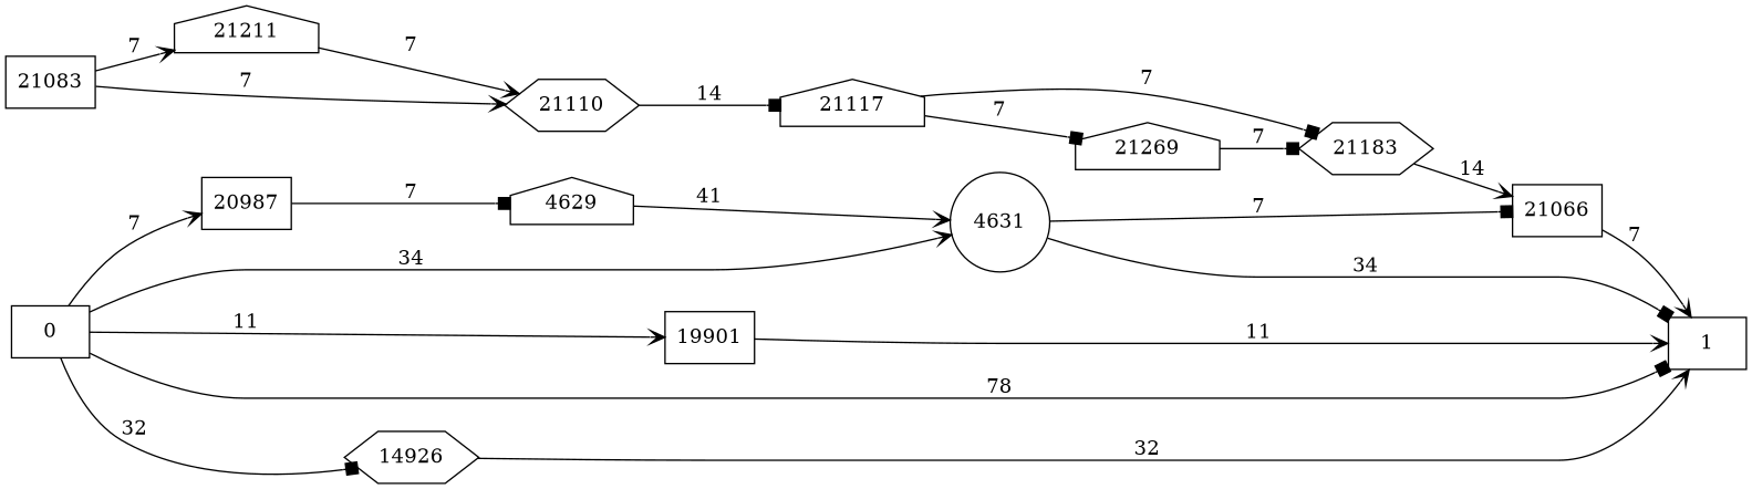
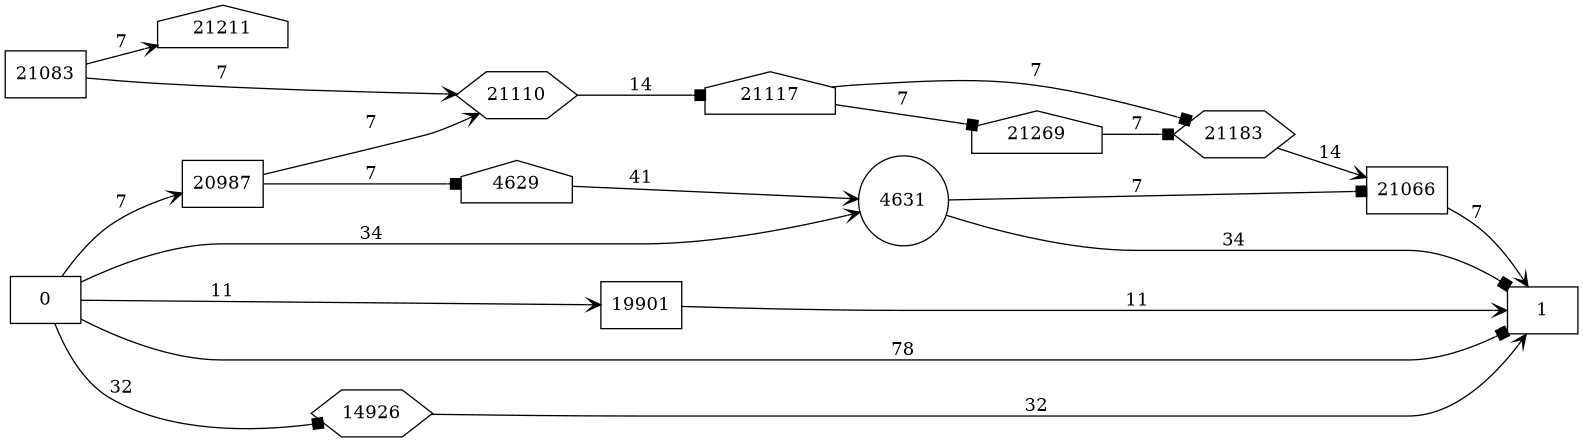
  digraph {
    rankdir=LR
    node [shape=box]
    edge [arrowhead=vee]
    4629 [shape=house]
    4631 [shape=circle]
    1
    21066
    21110 [shape=hexagon]
    21083
    21211 [shape=house]
    14926 [shape=hexagon]
    19901
    20987
    21117 [shape=house]
    21183 [shape=hexagon]
    21269 [shape=house]
    0
    4629 -> 4631 [label=41]
    4631 -> 1 [arrowhead=box label=34]
    4631 -> 21066 [arrowhead=box label=7]
    21066 -> 1 [label=7]
    21110 -> 21117 [arrowhead=box label=14]
    21083 -> 21110 [label=7]
    21083 -> 21211 [label=7]
-   21211 -> 21110 [label=7]
+   20987 -> 21110 [label=7]
    14926 -> 1 [label=32]
    19901 -> 1 [label=11]
    20987 -> 4629 [arrowhead=box label=7]
    21117 -> 21183 [arrowhead=box label=7]
    21117 -> 21269 [arrowhead=box label=7]
    21183 -> 21066 [label=14]
    21269 -> 21183 [arrowhead=box label=7]
    0 -> 4631 [label=34]
    0 -> 1 [arrowhead=box label=78]
    0 -> 14926 [arrowhead=box label=32]
    0 -> 19901 [label=11]
    0 -> 20987 [label=7]
  }
